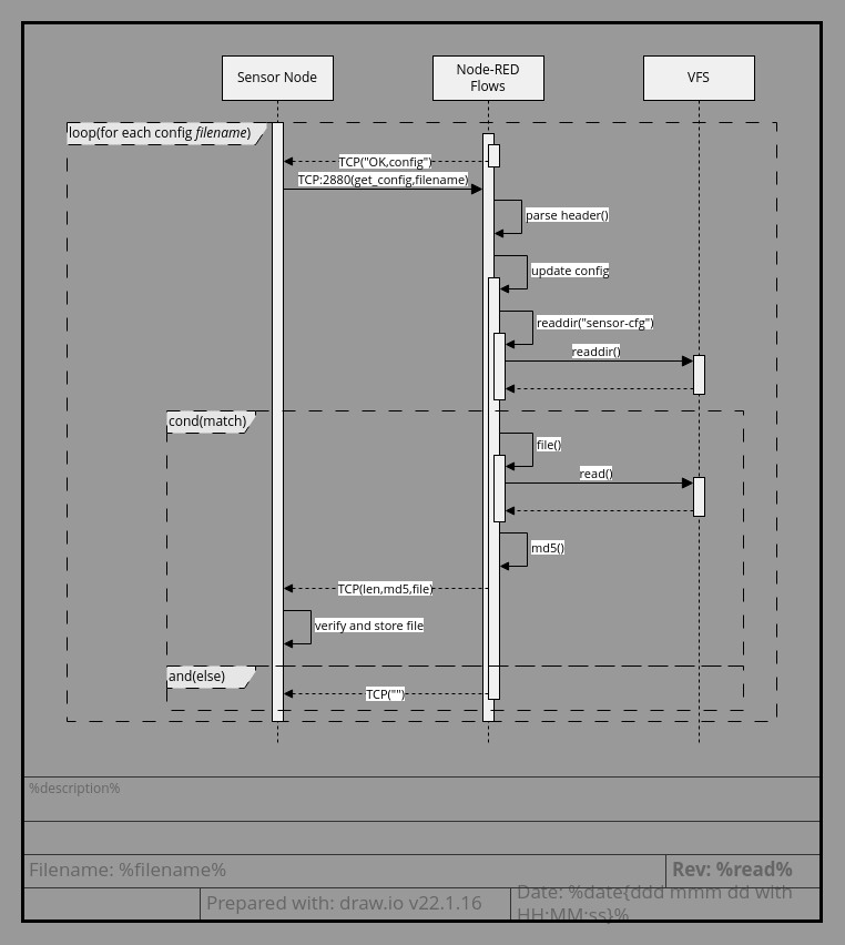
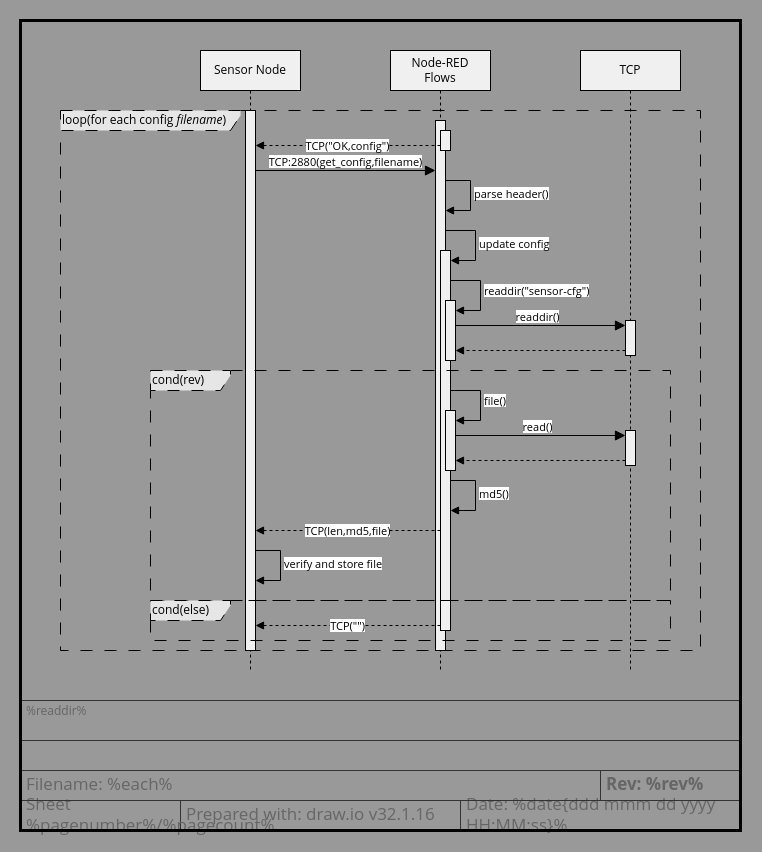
  <mxCell id="0" value="" />
  <mxCell id="1" value="Title Block" style="locked=1;" parent="0" />
- <mxCell id="2" value="Prepared with: draw.io v22.1.16" style="strokeWidth=1;shadow=0;dashed=0;align=center;html=1;shape=mxgraph.mockup.text.textBox;fontColor=#666666;align=left;fontSize=17;spacingLeft=4;spacingTop=-3;whiteSpace=wrap;strokeColor=#333333;mainText=;fillColor=none;fontFamily=Open Sans;movable=1;resizable=1;rotatable=1;deletable=1;editable=1;locked=0;connectable=1;" parent="1" vertex="1"><mxGeometry x="180" y="800" width="280" height="30" as="geometry" /></mxCell>
- <mxCell id="4" value="Date: &lt;font style=&quot;font-size: 17px;&quot;&gt;%date{ddd mmm dd with HH:MM:ss}%&lt;/font&gt;" style="strokeWidth=1;shadow=0;dashed=0;align=center;html=1;shape=mxgraph.mockup.text.textBox;fontColor=#666666;align=left;fontSize=17;spacingLeft=4;spacingTop=-3;whiteSpace=wrap;strokeColor=#333333;mainText=;fillColor=none;fontFamily=Open Sans;movable=1;resizable=1;rotatable=1;deletable=1;editable=1;locked=0;connectable=1;" parent="1" vertex="1"><mxGeometry x="460" y="800" width="280" height="30" as="geometry" /></mxCell>
- <mxCell id="5" value="Filename: %filename%" style="strokeWidth=1;shadow=0;dashed=0;align=center;html=1;shape=mxgraph.mockup.text.textBox;fontColor=#666666;align=left;fontSize=17;spacingLeft=4;spacingTop=-3;whiteSpace=wrap;strokeColor=#333333;mainText=;fillColor=none;fontFamily=Open Sans;movable=1;resizable=1;rotatable=1;deletable=1;editable=1;locked=0;connectable=1;" parent="1" vertex="1"><mxGeometry x="20" y="770" width="580" height="30" as="geometry" /></mxCell>
- <mxCell id="6" value="&lt;div align=&quot;left&quot;&gt;%description%&lt;/div&gt;" style="strokeWidth=1;shadow=0;dashed=0;html=1;shape=mxgraph.mockup.text.textBox;fontColor=#666666;align=left;verticalAlign=top;fontSize=12;spacingLeft=4;spacingTop=-3;whiteSpace=wrap;strokeColor=#333333;mainText=;fillColor=none;fontFamily=Open Sans;movable=1;resizable=1;rotatable=1;deletable=1;editable=1;locked=0;connectable=1;" parent="1" vertex="1"><mxGeometry x="20" y="700" width="720" height="40" as="geometry" /></mxCell>
- <mxCell id="7" value="&lt;b&gt;Rev: %read%&lt;br&gt;&lt;/b&gt;" style="strokeWidth=1;shadow=0;dashed=0;align=center;html=1;shape=mxgraph.mockup.text.textBox;fontColor=#666666;align=left;fontSize=17;spacingLeft=4;spacingTop=-3;whiteSpace=wrap;strokeColor=#333333;mainText=;fillColor=none;fontFamily=Open Sans;movable=1;resizable=1;rotatable=1;deletable=1;editable=1;locked=0;connectable=1;" parent="1" vertex="1"><mxGeometry x="600" y="770" width="140" height="30" as="geometry" /></mxCell>
+ <mxCell id="2" value="Prepared with: draw.io v32.1.16" style="strokeWidth=1;shadow=0;dashed=0;align=center;html=1;shape=mxgraph.mockup.text.textBox;fontColor=#666666;align=left;fontSize=17;spacingLeft=4;spacingTop=-3;whiteSpace=wrap;strokeColor=#333333;mainText=;fillColor=none;fontFamily=Open Sans;movable=1;resizable=1;rotatable=1;deletable=1;editable=1;locked=0;connectable=1;" parent="1" vertex="1"><mxGeometry x="180" y="800" width="280" height="30" as="geometry" /></mxCell>
+ <mxCell id="3" value="&lt;div align=&quot;left&quot;&gt;Sheet %pagenumber%/%pagecount%&lt;/div&gt;" style="strokeWidth=1;shadow=0;dashed=0;align=left;html=1;shape=mxgraph.mockup.text.textBox;fontColor=#666666;align=left;fontSize=17;spacingLeft=4;spacingTop=-3;whiteSpace=wrap;strokeColor=#333333;mainText=;fillColor=none;fontFamily=Open Sans;movable=1;resizable=1;rotatable=1;deletable=1;editable=1;locked=0;connectable=1;" parent="1" vertex="1"><mxGeometry x="20" y="800" width="160" height="30" as="geometry" /></mxCell>
+ <mxCell id="4" value="Date: &lt;font style=&quot;font-size: 17px;&quot;&gt;%date{ddd mmm dd yyyy HH:MM:ss}%&lt;/font&gt;" style="strokeWidth=1;shadow=0;dashed=0;align=center;html=1;shape=mxgraph.mockup.text.textBox;fontColor=#666666;align=left;fontSize=17;spacingLeft=4;spacingTop=-3;whiteSpace=wrap;strokeColor=#333333;mainText=;fillColor=none;fontFamily=Open Sans;movable=1;resizable=1;rotatable=1;deletable=1;editable=1;locked=0;connectable=1;" parent="1" vertex="1"><mxGeometry x="460" y="800" width="280" height="30" as="geometry" /></mxCell>
+ <mxCell id="5" value="Filename: %each%" style="strokeWidth=1;shadow=0;dashed=0;align=center;html=1;shape=mxgraph.mockup.text.textBox;fontColor=#666666;align=left;fontSize=17;spacingLeft=4;spacingTop=-3;whiteSpace=wrap;strokeColor=#333333;mainText=;fillColor=none;fontFamily=Open Sans;movable=1;resizable=1;rotatable=1;deletable=1;editable=1;locked=0;connectable=1;" parent="1" vertex="1"><mxGeometry x="20" y="770" width="580" height="30" as="geometry" /></mxCell>
+ <mxCell id="6" value="&lt;div align=&quot;left&quot;&gt;%readdir%&lt;/div&gt;" style="strokeWidth=1;shadow=0;dashed=0;html=1;shape=mxgraph.mockup.text.textBox;fontColor=#666666;align=left;verticalAlign=top;fontSize=12;spacingLeft=4;spacingTop=-3;whiteSpace=wrap;strokeColor=#333333;mainText=;fillColor=none;fontFamily=Open Sans;movable=1;resizable=1;rotatable=1;deletable=1;editable=1;locked=0;connectable=1;" parent="1" vertex="1"><mxGeometry x="20" y="700" width="720" height="40" as="geometry" /></mxCell>
+ <mxCell id="7" value="&lt;b&gt;Rev: %rev%&lt;br&gt;&lt;/b&gt;" style="strokeWidth=1;shadow=0;dashed=0;align=center;html=1;shape=mxgraph.mockup.text.textBox;fontColor=#666666;align=left;fontSize=17;spacingLeft=4;spacingTop=-3;whiteSpace=wrap;strokeColor=#333333;mainText=;fillColor=none;fontFamily=Open Sans;movable=1;resizable=1;rotatable=1;deletable=1;editable=1;locked=0;connectable=1;" parent="1" vertex="1"><mxGeometry x="600" y="770" width="140" height="30" as="geometry" /></mxCell>
  <mxCell id="8" value="Drawing Frame" style="locked=1;" parent="0" />
  <mxCell id="9" value="" style="rounded=0;whiteSpace=wrap;html=1;fillColor=none;strokeWidth=3;movable=1;resizable=1;rotatable=1;deletable=1;editable=1;locked=0;connectable=1;" parent="8" vertex="1"><mxGeometry x="20" y="20" width="720" height="810" as="geometry" /></mxCell>
  <mxCell id="10" value="Document" parent="0" />
  <mxCell id="11" value="loop(for each config &lt;i&gt;filename&lt;/i&gt;)" style="shape=umlFrame;whiteSpace=wrap;html=1;pointerEvents=0;fillColor=#E6E6E6;width=180;height=20;fontFamily=Open Sans;dashed=1;dashPattern=12 12;align=left;" vertex="1" parent="10"><mxGeometry x="60" y="110" width="640" height="540" as="geometry" /></mxCell>
  <mxCell id="12" value="verify and store file" style="html=1;align=left;spacingLeft=2;endArrow=block;rounded=0;edgeStyle=orthogonalEdgeStyle;curved=0;rounded=0;fontFamily=Open Sans;" parent="10" edge="1" target="14"><mxGeometry relative="1" as="geometry"><mxPoint x="250" y="550" as="sourcePoint" /><Array as="points"><mxPoint x="280" y="550" /><mxPoint x="280" y="580" /></Array><mxPoint x="255" y="580" as="targetPoint" /></mxGeometry></mxCell>
  <mxCell id="13" value="Sensor Node" style="shape=umlLifeline;perimeter=lifelinePerimeter;whiteSpace=wrap;html=1;container=1;dropTarget=0;collapsible=0;recursiveResize=0;outlineConnect=0;portConstraint=eastwest;newEdgeStyle={&quot;curved&quot;:0,&quot;rounded&quot;:0};fontFamily=Open Sans;fillColor=#F0F0F0;" parent="10" vertex="1"><mxGeometry x="200" y="50" width="100" height="620" as="geometry" /></mxCell>
  <mxCell id="14" value="" style="html=1;points=[[0,0,0,0,5],[0,1,0,0,-5],[1,0,0,0,5],[1,1,0,0,-5]];perimeter=orthogonalPerimeter;outlineConnect=0;targetShapes=umlLifeline;portConstraint=eastwest;newEdgeStyle={&quot;curved&quot;:0,&quot;rounded&quot;:0};fontFamily=Open Sans;fillColor=#F0F0F0;" parent="13" vertex="1"><mxGeometry x="45" y="60" width="10" height="540" as="geometry" /></mxCell>
  <mxCell id="15" value="Node-RED&lt;br&gt;Flows" style="shape=umlLifeline;perimeter=lifelinePerimeter;whiteSpace=wrap;html=1;container=1;dropTarget=0;collapsible=0;recursiveResize=0;outlineConnect=0;portConstraint=eastwest;newEdgeStyle={&quot;curved&quot;:0,&quot;rounded&quot;:0};fontFamily=Open Sans;fillColor=#F0F0F0;" parent="10" vertex="1"><mxGeometry x="390" y="50" width="100" height="620" as="geometry" /></mxCell>
  <mxCell id="16" value="parse header()" style="html=1;align=left;spacingLeft=2;endArrow=block;rounded=0;edgeStyle=orthogonalEdgeStyle;curved=0;rounded=0;fontFamily=Open Sans;" parent="15" edge="1"><mxGeometry relative="1" as="geometry"><mxPoint x="50" y="130" as="sourcePoint" /><Array as="points"><mxPoint x="80" y="160" /></Array><mxPoint x="55" y="160" as="targetPoint" /></mxGeometry></mxCell>
  <mxCell id="17" value="" style="html=1;points=[[0,0,0,0,5],[0,1,0,0,-5],[1,0,0,0,5],[1,1,0,0,-5]];perimeter=orthogonalPerimeter;outlineConnect=0;targetShapes=umlLifeline;portConstraint=eastwest;newEdgeStyle={&quot;curved&quot;:0,&quot;rounded&quot;:0};fontFamily=Open Sans;fillColor=#F0F0F0;" parent="15" vertex="1"><mxGeometry x="45" y="70" width="10" height="530" as="geometry" /></mxCell>
  <mxCell id="18" value="" style="html=1;points=[[0,0,0,0,5],[0,1,0,0,-5],[1,0,0,0,5],[1,1,0,0,-5]];perimeter=orthogonalPerimeter;outlineConnect=0;targetShapes=umlLifeline;portConstraint=eastwest;newEdgeStyle={&quot;curved&quot;:0,&quot;rounded&quot;:0};fillColor=#F0F0F0;fontFamily=Open Sans;" parent="15" vertex="1"><mxGeometry x="50" y="80" width="10" height="20" as="geometry" /></mxCell>
  <mxCell id="19" value="md5()" style="html=1;align=left;spacingLeft=2;endArrow=block;rounded=0;edgeStyle=orthogonalEdgeStyle;curved=0;rounded=0;fontFamily=Open Sans;" parent="15" edge="1"><mxGeometry relative="1" as="geometry"><mxPoint x="55" y="430" as="sourcePoint" /><Array as="points"><mxPoint x="85" y="460" /></Array><mxPoint x="60" y="460" as="targetPoint" /></mxGeometry></mxCell>
  <mxCell id="20" value="file()" style="html=1;align=left;spacingLeft=2;endArrow=block;rounded=0;edgeStyle=orthogonalEdgeStyle;curved=0;rounded=0;fontFamily=Open Sans;" parent="15" edge="1"><mxGeometry x="-0.06" relative="1" as="geometry"><mxPoint x="60" y="340" as="sourcePoint" /><Array as="points"><mxPoint x="90" y="370" /></Array><mxPoint x="65" y="370" as="targetPoint" /><mxPoint as="offset" /></mxGeometry></mxCell>
  <mxCell id="21" value="" style="html=1;points=[[0,0,0,0,5],[0,1,0,0,-5],[1,0,0,0,5],[1,1,0,0,-5]];perimeter=orthogonalPerimeter;outlineConnect=0;targetShapes=umlLifeline;portConstraint=eastwest;newEdgeStyle={&quot;curved&quot;:0,&quot;rounded&quot;:0};fillColor=#F0F0F0;fontFamily=Open Sans;" parent="15" vertex="1"><mxGeometry x="50" y="200" width="10" height="380" as="geometry" /></mxCell>
  <mxCell id="22" value="update config" style="html=1;align=left;spacingLeft=2;endArrow=block;rounded=0;edgeStyle=orthogonalEdgeStyle;curved=0;rounded=0;fontFamily=Open Sans;" parent="15" target="21" edge="1"><mxGeometry x="0.012" relative="1" as="geometry"><mxPoint x="55" y="180" as="sourcePoint" /><Array as="points"><mxPoint x="85" y="180" /><mxPoint x="85" y="210" /></Array><mxPoint as="offset" /></mxGeometry></mxCell>
  <mxCell id="23" value="" style="html=1;points=[[0,0,0,0,5],[0,1,0,0,-5],[1,0,0,0,5],[1,1,0,0,-5]];perimeter=orthogonalPerimeter;outlineConnect=0;targetShapes=umlLifeline;portConstraint=eastwest;newEdgeStyle={&quot;curved&quot;:0,&quot;rounded&quot;:0};fontFamily=Open Sans;fillColor=#F0F0F0;" parent="15" vertex="1"><mxGeometry x="55" y="360" width="10" height="60" as="geometry" /></mxCell>
  <mxCell id="24" value="readdir(&quot;sensor-cfg&quot;)" style="html=1;align=left;spacingLeft=2;endArrow=block;rounded=0;edgeStyle=orthogonalEdgeStyle;curved=0;rounded=0;fontFamily=Open Sans;" parent="15" edge="1"><mxGeometry x="-0.06" relative="1" as="geometry"><mxPoint x="60" y="230" as="sourcePoint" /><Array as="points"><mxPoint x="90" y="260" /></Array><mxPoint x="65" y="260" as="targetPoint" /><mxPoint as="offset" /></mxGeometry></mxCell>
  <mxCell id="25" value="" style="html=1;points=[[0,0,0,0,5],[0,1,0,0,-5],[1,0,0,0,5],[1,1,0,0,-5]];perimeter=orthogonalPerimeter;outlineConnect=0;targetShapes=umlLifeline;portConstraint=eastwest;newEdgeStyle={&quot;curved&quot;:0,&quot;rounded&quot;:0};fontFamily=Open Sans;fillColor=#F0F0F0;" parent="15" vertex="1"><mxGeometry x="55" y="250" width="10" height="60" as="geometry" /></mxCell>
- <mxCell id="26" value="VFS" style="shape=umlLifeline;perimeter=lifelinePerimeter;whiteSpace=wrap;html=1;container=1;dropTarget=0;collapsible=0;recursiveResize=0;outlineConnect=0;portConstraint=eastwest;newEdgeStyle={&quot;curved&quot;:0,&quot;rounded&quot;:0};fontFamily=Open Sans;fillColor=#F0F0F0;" parent="10" vertex="1"><mxGeometry x="580" y="50" width="100" height="620" as="geometry" /></mxCell>
+ <mxCell id="26" value="TCP" style="shape=umlLifeline;perimeter=lifelinePerimeter;whiteSpace=wrap;html=1;container=1;dropTarget=0;collapsible=0;recursiveResize=0;outlineConnect=0;portConstraint=eastwest;newEdgeStyle={&quot;curved&quot;:0,&quot;rounded&quot;:0};fontFamily=Open Sans;fillColor=#F0F0F0;" parent="10" vertex="1"><mxGeometry x="580" y="50" width="100" height="620" as="geometry" /></mxCell>
  <mxCell id="27" value="" style="html=1;points=[[0,0,0,0,5],[0,1,0,0,-5],[1,0,0,0,5],[1,1,0,0,-5]];perimeter=orthogonalPerimeter;outlineConnect=0;targetShapes=umlLifeline;portConstraint=eastwest;newEdgeStyle={&quot;curved&quot;:0,&quot;rounded&quot;:0};fontFamily=Open Sans;fillColor=#F0F0F0;" parent="26" vertex="1"><mxGeometry x="45" y="380" width="10" height="35" as="geometry" /></mxCell>
  <mxCell id="28" value="" style="html=1;points=[[0,0,0,0,5],[0,1,0,0,-5],[1,0,0,0,5],[1,1,0,0,-5]];perimeter=orthogonalPerimeter;outlineConnect=0;targetShapes=umlLifeline;portConstraint=eastwest;newEdgeStyle={&quot;curved&quot;:0,&quot;rounded&quot;:0};fontFamily=Open Sans;fillColor=#F0F0F0;" parent="26" vertex="1"><mxGeometry x="45" y="270" width="10" height="35" as="geometry" /></mxCell>
  <mxCell id="29" value="TCP(&quot;OK,config&quot;)" style="rounded=0;orthogonalLoop=1;jettySize=auto;html=1;dashed=1;endArrow=block;endFill=1;exitX=0;exitY=1;exitDx=0;exitDy=-5;exitPerimeter=0;fontFamily=Open Sans;" parent="10" source="18" target="14" edge="1"><mxGeometry relative="1" as="geometry"><mxPoint x="270" y="320" as="sourcePoint" /><mxPoint x="85" y="320" as="targetPoint" /></mxGeometry></mxCell>
  <mxCell id="30" value="TCP:2880(get_config,filename)" style="html=1;verticalAlign=bottom;endArrow=block;endSize=8;curved=0;rounded=0;fontFamily=Open Sans;endFill=1;fontSize=11;" parent="10" edge="1"><mxGeometry width="80" relative="1" as="geometry"><mxPoint x="255" y="170" as="sourcePoint" /><mxPoint x="435" y="170" as="targetPoint" /></mxGeometry></mxCell>
  <mxCell id="31" value="TCP(&quot;&quot;)" style="rounded=0;orthogonalLoop=1;jettySize=auto;html=1;dashed=1;endArrow=block;endFill=1;exitX=0;exitY=1;exitDx=0;exitDy=-5;exitPerimeter=0;fontFamily=Open Sans;" parent="10" source="21" target="14" edge="1"><mxGeometry x="0.002" relative="1" as="geometry"><mxPoint x="270" y="560" as="sourcePoint" /><mxPoint x="125" y="570" as="targetPoint" /><mxPoint as="offset" /></mxGeometry></mxCell>
  <mxCell id="32" value="read()" style="html=1;verticalAlign=bottom;endArrow=block;endSize=8;curved=0;rounded=0;fontFamily=Open Sans;endFill=1;fontSize=11;entryX=0;entryY=0;entryDx=0;entryDy=5;entryPerimeter=0;" parent="10" source="23" target="27" edge="1"><mxGeometry x="-0.035" width="80" relative="1" as="geometry"><mxPoint x="445" y="575" as="sourcePoint" /><mxPoint x="440" y="575" as="targetPoint" /><mxPoint as="offset" /></mxGeometry></mxCell>
  <mxCell id="33" value="" style="rounded=0;orthogonalLoop=1;jettySize=auto;html=1;dashed=1;endArrow=block;endFill=1;exitX=0;exitY=1;exitDx=0;exitDy=-5;exitPerimeter=0;fontFamily=Open Sans;" parent="10" source="27" target="23" edge="1"><mxGeometry relative="1" as="geometry"><mxPoint x="585" y="615" as="sourcePoint" /><mxPoint x="445" y="600" as="targetPoint" /></mxGeometry></mxCell>
  <mxCell id="34" value="readdir()" style="html=1;verticalAlign=bottom;endArrow=block;endSize=8;curved=0;rounded=0;fontFamily=Open Sans;endFill=1;fontSize=11;entryX=0;entryY=0;entryDx=0;entryDy=5;entryPerimeter=0;" parent="10" source="25" target="28" edge="1"><mxGeometry x="-0.035" width="80" relative="1" as="geometry"><mxPoint x="445" y="285" as="sourcePoint" /><mxPoint x="440" y="285" as="targetPoint" /><mxPoint as="offset" /></mxGeometry></mxCell>
  <mxCell id="35" value="" style="rounded=0;orthogonalLoop=1;jettySize=auto;html=1;dashed=1;endArrow=block;endFill=1;exitX=0;exitY=1;exitDx=0;exitDy=-5;exitPerimeter=0;fontFamily=Open Sans;" parent="10" source="28" target="25" edge="1"><mxGeometry relative="1" as="geometry"><mxPoint x="585" y="325" as="sourcePoint" /><mxPoint x="445" y="310" as="targetPoint" /></mxGeometry></mxCell>
- <mxCell id="36" value="cond(match)" style="shape=umlFrame;whiteSpace=wrap;html=1;pointerEvents=0;fillColor=#E6E6E6;width=80;height=20;fontFamily=Open Sans;dashed=1;dashPattern=12 12;align=left;" parent="10" vertex="1"><mxGeometry x="150" y="370" width="520" height="230" as="geometry" /></mxCell>
- <mxCell id="37" value="and(else)" style="shape=umlFrame;whiteSpace=wrap;html=1;pointerEvents=0;fillColor=#E6E6E6;width=80;height=20;fontFamily=Open Sans;dashed=1;dashPattern=12 12;align=left;" parent="10" vertex="1"><mxGeometry x="150" y="600" width="520" height="40" as="geometry" /></mxCell>
+ <mxCell id="36" value="cond(rev)" style="shape=umlFrame;whiteSpace=wrap;html=1;pointerEvents=0;fillColor=#E6E6E6;width=80;height=20;fontFamily=Open Sans;dashed=1;dashPattern=12 12;align=left;" parent="10" vertex="1"><mxGeometry x="150" y="370" width="520" height="230" as="geometry" /></mxCell>
+ <mxCell id="37" value="cond(else)" style="shape=umlFrame;whiteSpace=wrap;html=1;pointerEvents=0;fillColor=#E6E6E6;width=80;height=20;fontFamily=Open Sans;dashed=1;dashPattern=12 12;align=left;" parent="10" vertex="1"><mxGeometry x="150" y="600" width="520" height="40" as="geometry" /></mxCell>
  <mxCell id="38" value="TCP(len,md5,file)" style="rounded=0;orthogonalLoop=1;jettySize=auto;html=1;dashed=1;endArrow=block;endFill=1;fontFamily=Open Sans;" parent="10" edge="1"><mxGeometry relative="1" as="geometry"><mxPoint x="440" y="530" as="sourcePoint" /><mxPoint x="255" y="530" as="targetPoint" /></mxGeometry></mxCell>
